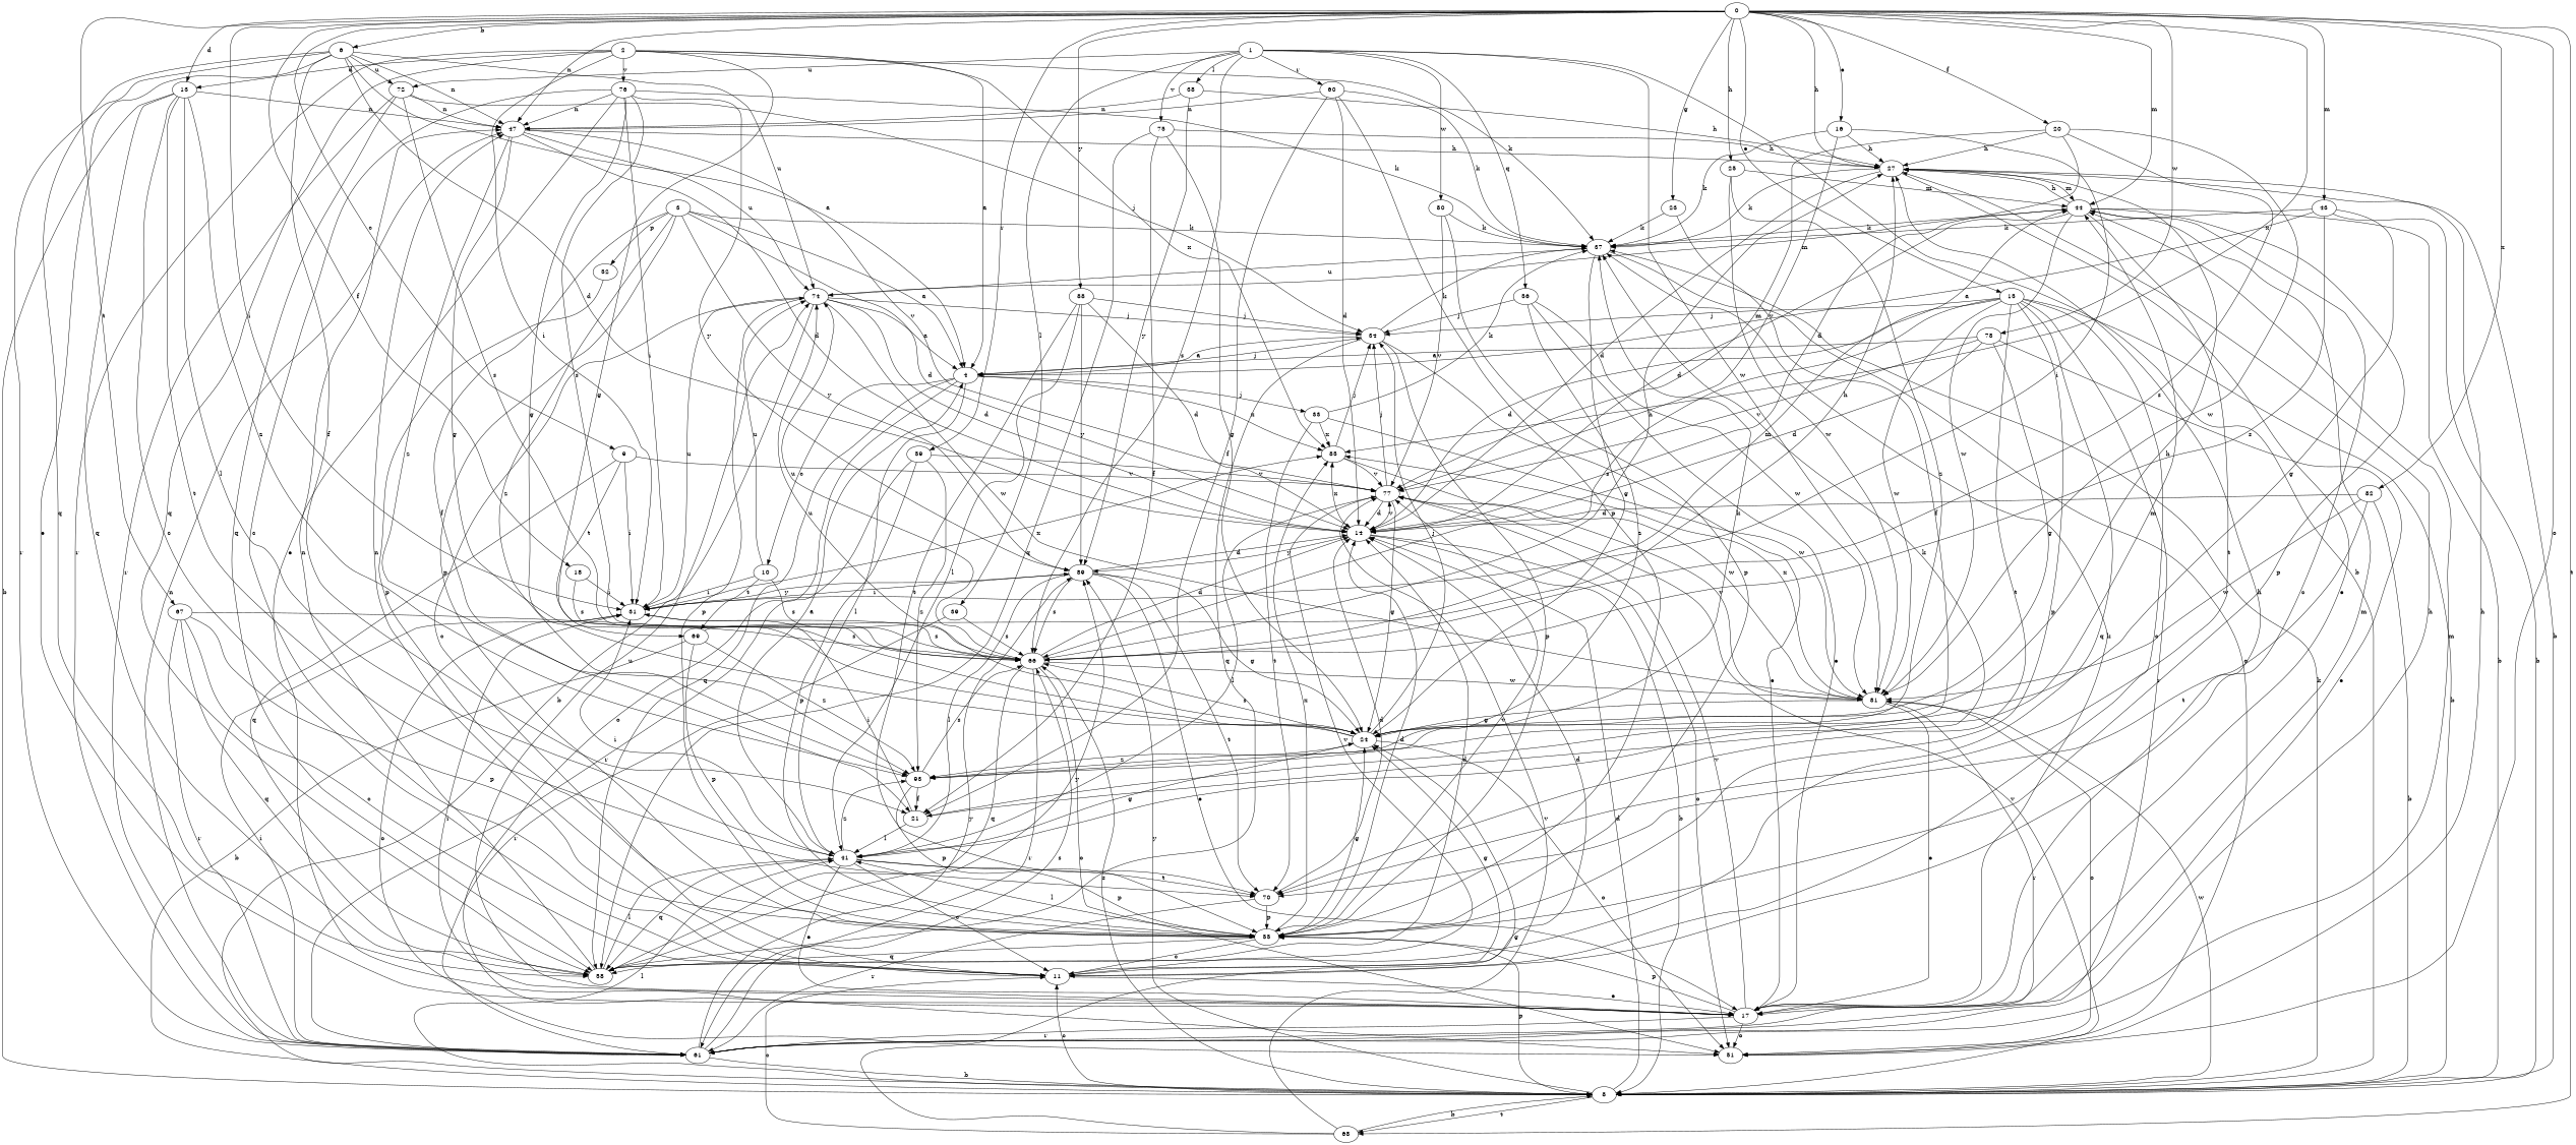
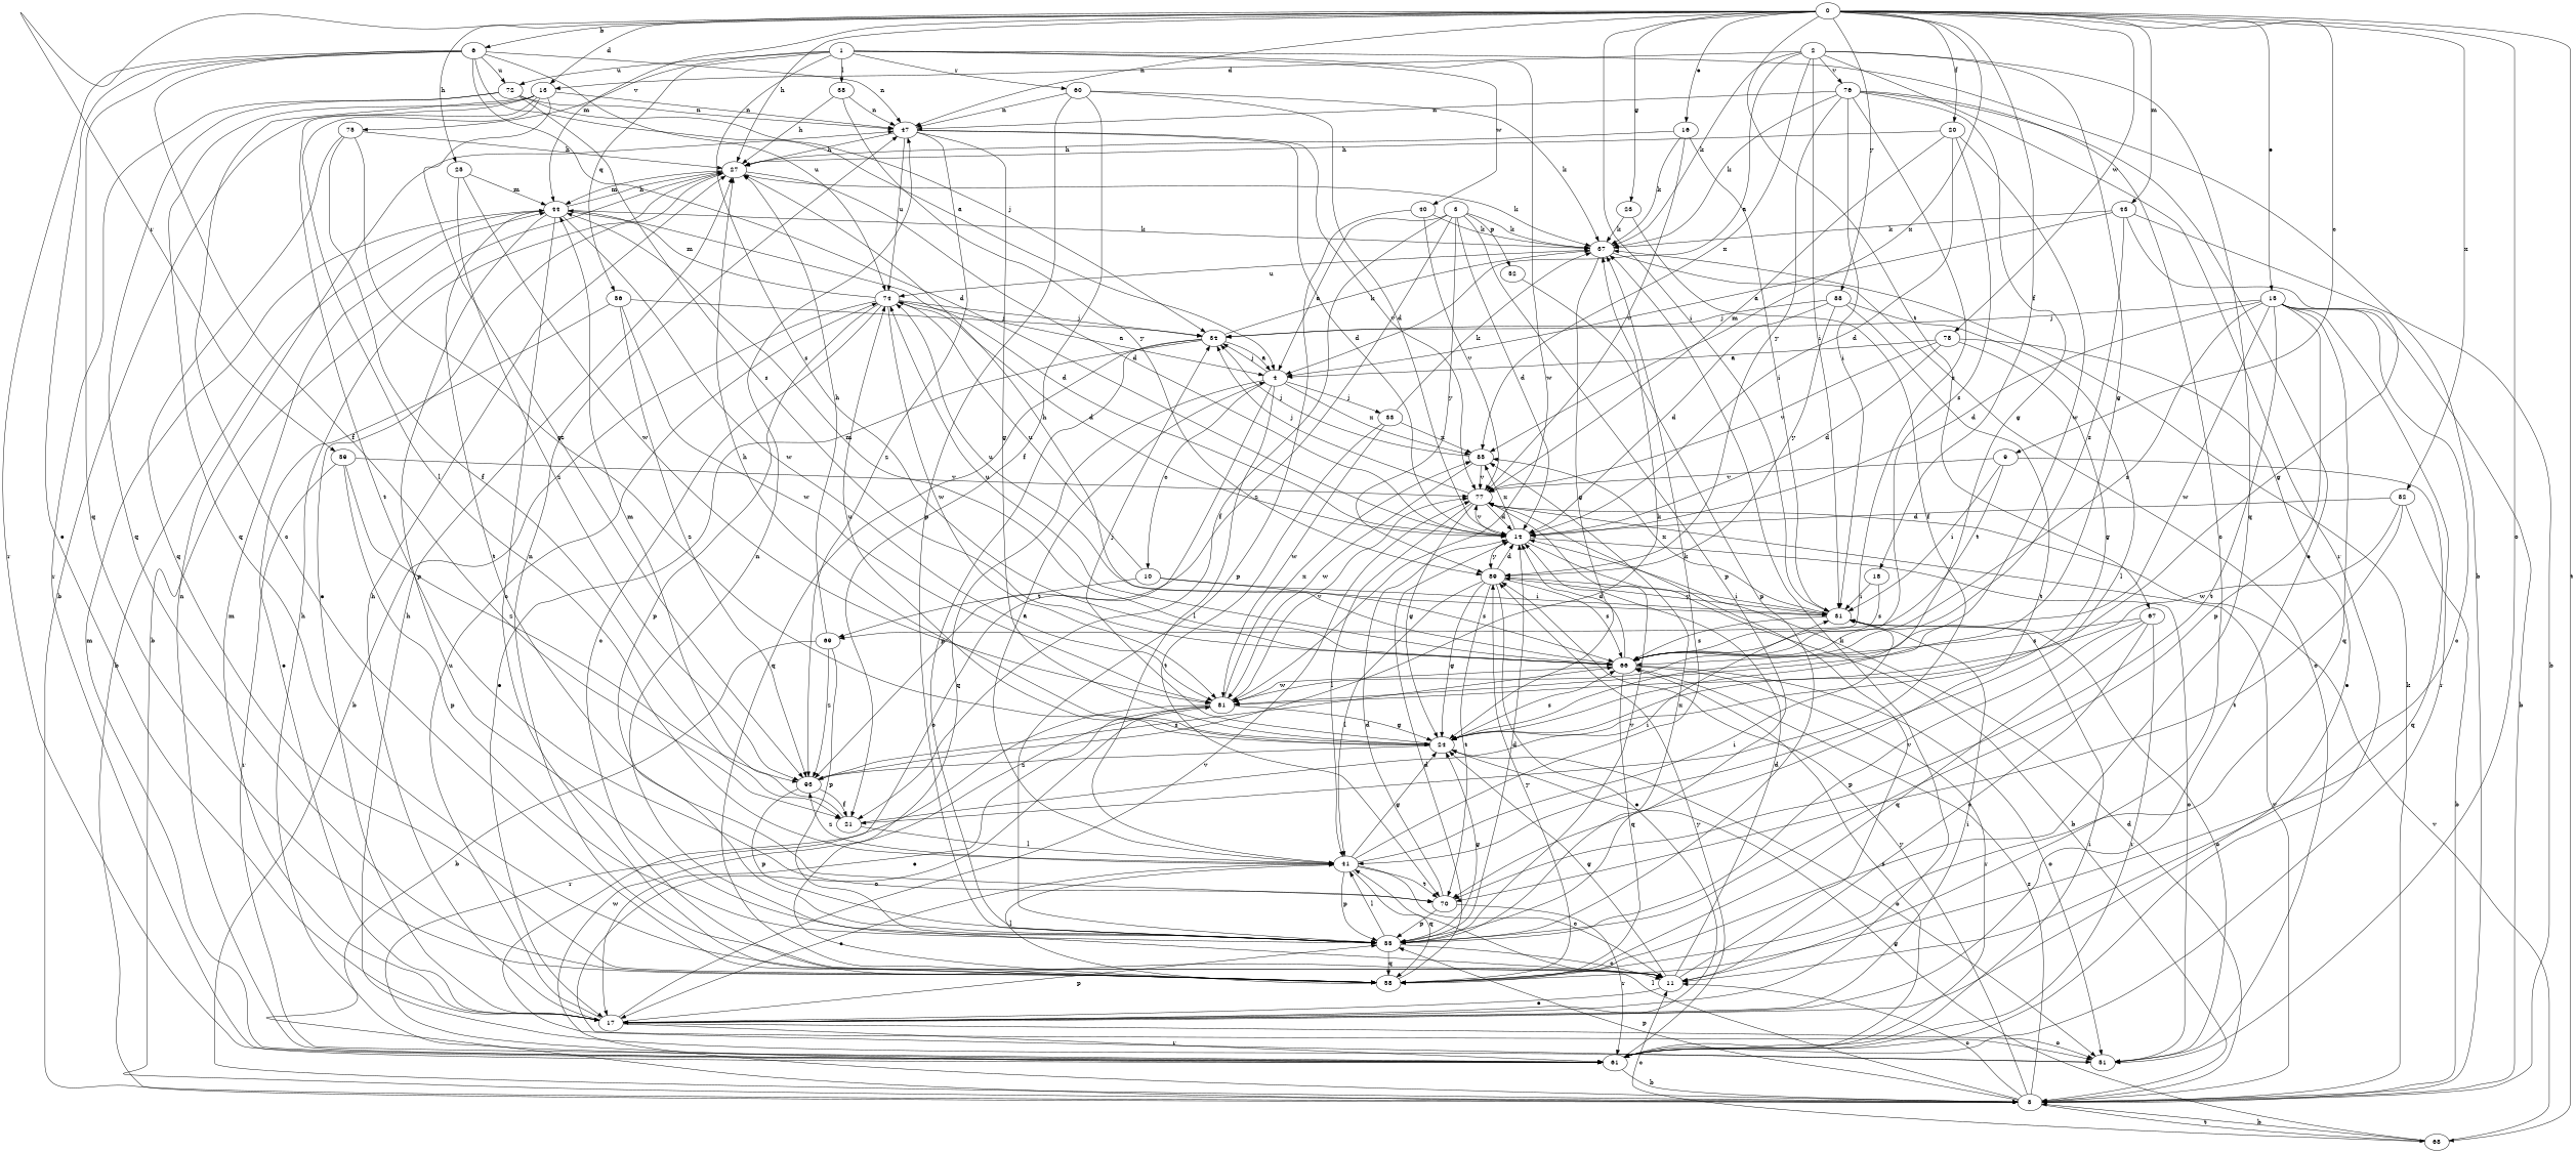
  strict digraph {
    0
    6
    9
    13
    15
    16
    18
    20
    23
    25
    27
    31
    43
    44
    47
    51
    59
    67
    68
    78
    82
    85
    88
    72
    4
    58
    61
    14
    21
    17
    74
    77
    69
    8
    93
    41
    11
    70
    66
    81
    55
    34
    37
    89
    24
    1
    38
-   39
    56
    60
    75
-   80
+   80 [label=40]
    2
    76
    10
    33
    3
    52
    0 -> 6 [label=b]
    0 -> 9 [label=c]
    0 -> 13 [label=d]
    0 -> 15 [label=e]
    0 -> 16 [label=e]
    0 -> 18 [label=f]
    0 -> 20 [label=f]
    0 -> 23 [label=g]
    0 -> 25 [label=h]
    0 -> 27 [label=h]
    0 -> 31 [label=i]
    0 -> 43 [label=m]
    0 -> 44 [label=m]
    0 -> 47 [label=n]
    0 -> 51 [label=o]
    0 -> 59 [label=r]
    0 -> 67 [label=t]
    0 -> 68 [label=t]
    0 -> 78 [label=w]
    0 -> 82 [label=x]
    0 -> 85 [label=x]
    0 -> 88 [label=y]
    6 -> 47 [label=n]
    6 -> 72 [label=u]
    6 -> 4 [label=a]
    6 -> 58 [label=q]
    6 -> 61 [label=r]
    6 -> 14 [label=d]
    6 -> 21 [label=f]
    6 -> 17 [label=e]
    6 -> 74 [label=u]
    9 -> 31 [label=i]
    9 -> 58 [label=q]
    9 -> 77 [label=v]
    9 -> 69 [label=t]
    13 -> 47 [label=n]
    13 -> 58 [label=q]
    13 -> 8 [label=b]
    13 -> 93 [label=z]
    13 -> 41 [label=l]
    13 -> 11 [label=c]
    13 -> 70 [label=t]
    15 -> 58 [label=q]
    15 -> 61 [label=r]
    15 -> 14 [label=d]
    15 -> 8 [label=b]
    15 -> 11 [label=c]
    15 -> 70 [label=t]
    15 -> 66 [label=s]
    15 -> 81 [label=w]
    15 -> 55 [label=p]
    15 -> 34 [label=j]
    16 -> 27 [label=h]
    16 -> 31 [label=i]
    16 -> 77 [label=v]
    16 -> 37 [label=k]
    18 -> 31 [label=i]
    18 -> 66 [label=s]
    20 -> 27 [label=h]
    20 -> 14 [label=d]
    20 -> 77 [label=m]
    20 -> 66 [label=s]
    20 -> 81 [label=w]
    23 -> 21 [label=f]
    23 -> 37 [label=k]
    25 -> 44 [label=m]
    25 -> 93 [label=z]
    25 -> 81 [label=w]
    27 -> 44 [label=m]
    27 -> 14 [label=d]
    27 -> 17 [label=e]
    27 -> 8 [label=b]
    27 -> 37 [label=k]
    31 -> 51 [label=o]
    31 -> 85 [label=x]
    31 -> 74 [label=u]
    31 -> 66 [label=s]
    31 -> 89 [label=y]
    43 -> 4 [label=a]
    43 -> 8 [label=b]
    43 -> 66 [label=s]
    43 -> 37 [label=k]
    43 -> 24 [label=g]
    44 -> 27 [label=h]
    44 -> 14 [label=d]
    44 -> 8 [label=b]
    44 -> 11 [label=c]
    44 -> 70 [label=t]
    44 -> 81 [label=w]
    44 -> 55 [label=p]
    44 -> 37 [label=k]
    47 -> 27 [label=h]
    47 -> 14 [label=d]
    47 -> 74 [label=u]
    47 -> 77 [label=v]
    47 -> 93 [label=z]
    47 -> 24 [label=g]
    51 -> 27 [label=h]
    59 -> 61 [label=r]
    59 -> 77 [label=v]
    59 -> 93 [label=z]
    59 -> 55 [label=p]
    67 -> 58 [label=q]
    67 -> 61 [label=r]
    67 -> 11 [label=c]
    67 -> 66 [label=s]
    67 -> 55 [label=p]
    68 -> 77 [label=v]
    68 -> 8 [label=b]
    68 -> 11 [label=c]
    68 -> 24 [label=g]
    78 -> 4 [label=a]
    78 -> 14 [label=d]
    78 -> 17 [label=e]
    78 -> 77 [label=v]
    78 -> 24 [label=g]
    82 -> 14 [label=d]
    82 -> 8 [label=b]
    82 -> 70 [label=t]
    82 -> 81 [label=w]
    85 -> 77 [label=v]
    85 -> 81 [label=w]
    85 -> 34 [label=j]
    88 -> 14 [label=d]
    88 -> 41 [label=l]
    88 -> 70 [label=t]
    88 -> 34 [label=j]
    88 -> 89 [label=y]
    72 -> 47 [label=n]
    72 -> 58 [label=q]
    72 -> 61 [label=r]
    72 -> 66 [label=s]
    72 -> 34 [label=j]
    4 -> 51 [label=o]
    4 -> 85 [label=x]
    4 -> 58 [label=q]
    4 -> 41 [label=l]
    4 -> 34 [label=j]
    4 -> 10 [label=c]
    4 -> 33 [label=j]
    58 -> 47 [label=n]
    58 -> 14 [label=d]
    58 -> 41 [label=l]
    58 -> 89 [label=y]
    61 -> 27 [label=h]
    61 -> 31 [label=i]
    61 -> 44 [label=m]
    61 -> 47 [label=n]
    61 -> 8 [label=b]
    61 -> 66 [label=s]
    61 -> 89 [label=y]
    14 -> 51 [label=o]
    14 -> 85 [label=x]
    14 -> 77 [label=v]
    14 -> 8 [label=b]
    14 -> 89 [label=y]
    21 -> 31 [label=i]
    21 -> 44 [label=m]
    21 -> 41 [label=l]
    17 -> 27 [label=h]
    17 -> 31 [label=i]
    17 -> 44 [label=m]
    17 -> 51 [label=o]
    17 -> 61 [label=r]
    17 -> 74 [label=u]
    17 -> 77 [label=v]
    17 -> 55 [label=p]
    17 -> 37 [label=k]
    74 -> 44 [label=m]
    74 -> 4 [label=a]
    74 -> 14 [label=d]
    74 -> 8 [label=b]
    74 -> 11 [label=c]
    74 -> 81 [label=w]
    74 -> 55 [label=p]
    74 -> 34 [label=j]
    77 -> 14 [label=d]
    77 -> 41 [label=l]
    77 -> 34 [label=j]
    77 -> 24 [label=g]
    69 -> 27 [label=h]
    69 -> 8 [label=b]
    69 -> 93 [label=z]
    69 -> 55 [label=p]
    8 -> 68 [label=t]
    8 -> 14 [label=d]
    8 -> 77 [label=v]
    8 -> 41 [label=l]
    8 -> 11 [label=c]
    8 -> 66 [label=s]
    8 -> 81 [label=w]
    8 -> 55 [label=p]
    8 -> 37 [label=k]
    8 -> 89 [label=y]
    93 -> 21 [label=f]
    93 -> 66 [label=s]
    93 -> 55 [label=p]
    93 -> 37 [label=k]
    41 -> 31 [label=i]
    41 -> 4 [label=a]
    41 -> 58 [label=q]
    41 -> 17 [label=e]
    41 -> 93 [label=z]
    41 -> 11 [label=c]
    41 -> 70 [label=t]
    41 -> 55 [label=p]
    41 -> 37 [label=k]
    41 -> 24 [label=g]
    11 -> 47 [label=n]
    11 -> 14 [label=d]
    11 -> 17 [label=e]
    11 -> 77 [label=v]
    11 -> 24 [label=g]
    70 -> 61 [label=r]
    70 -> 14 [label=d]
    70 -> 55 [label=p]
    66 -> 27 [label=h]
    66 -> 44 [label=m]
    66 -> 51 [label=o]
    66 -> 58 [label=q]
    66 -> 61 [label=r]
    66 -> 14 [label=d]
    66 -> 74 [label=u]
    66 -> 81 [label=w]
    81 -> 51 [label=o]
    81 -> 85 [label=x]
    81 -> 61 [label=r]
    81 -> 17 [label=e]
    81 -> 77 [label=v]
    81 -> 24 [label=g]
    55 -> 85 [label=x]
    55 -> 58 [label=q]
    55 -> 14 [label=d]
    55 -> 77 [label=v]
    55 -> 41 [label=l]
    55 -> 11 [label=c]
    55 -> 24 [label=g]
    34 -> 4 [label=a]
    34 -> 58 [label=q]
    34 -> 17 [label=e]
    34 -> 55 [label=p]
    34 -> 37 [label=k]
    37 -> 51 [label=o]
    37 -> 74 [label=u]
    37 -> 24 [label=g]
    89 -> 31 [label=i]
    89 -> 14 [label=d]
    89 -> 17 [label=e]
    89 -> 41 [label=l]
    89 -> 70 [label=t]
    89 -> 66 [label=s]
    89 -> 24 [label=g]
    24 -> 27 [label=h]
    24 -> 51 [label=o]
    24 -> 74 [label=u]
    24 -> 93 [label=z]
    24 -> 66 [label=s]
    24 -> 34 [label=j]
    1 -> 72 [label=u]
    1 -> 8 [label=b]
    1 -> 66 [label=s]
    1 -> 81 [label=w]
    1 -> 38 [label=l]
-   1 -> 39 [label=l]
    1 -> 56 [label=q]
    1 -> 60 [label=r]
    1 -> 75 [label=v]
    1 -> 80 [label=w]
    38 -> 27 [label=h]
    38 -> 47 [label=n]
    38 -> 89 [label=y]
-   39 -> 61 [label=r]
-   39 -> 66 [label=s]
    56 -> 17 [label=e]
    56 -> 93 [label=z]
    56 -> 81 [label=w]
    56 -> 34 [label=j]
    60 -> 47 [label=n]
    60 -> 14 [label=d]
    60 -> 21 [label=f]
    60 -> 55 [label=p]
    60 -> 37 [label=k]
    75 -> 27 [label=h]
    75 -> 58 [label=q]
    75 -> 21 [label=f]
    75 -> 24 [label=g]
    80 -> 77 [label=v]
    80 -> 55 [label=p]
    80 -> 37 [label=k]
    2 -> 13 [label=d]
    2 -> 31 [label=i]
    2 -> 85 [label=x]
    2 -> 4 [label=a]
    2 -> 58 [label=q]
    2 -> 61 [label=r]
    2 -> 37 [label=k]
    2 -> 24 [label=g]
    2 -> 76 [label=v]
    76 -> 31 [label=i]
    76 -> 47 [label=n]
    76 -> 17 [label=e]
    76 -> 11 [label=c]
    76 -> 66 [label=s]
    76 -> 37 [label=k]
    76 -> 89 [label=y]
    76 -> 24 [label=g]
    10 -> 31 [label=i]
    10 -> 74 [label=u]
    10 -> 69 [label=t]
    10 -> 66 [label=s]
    33 -> 85 [label=x]
    33 -> 70 [label=t]
    33 -> 81 [label=w]
    33 -> 37 [label=k]
    3 -> 4 [label=a]
    3 -> 14 [label=d]
    3 -> 21 [label=f]
    3 -> 93 [label=z]
    3 -> 55 [label=p]
    3 -> 37 [label=k]
    3 -> 89 [label=y]
    3 -> 52 [label=p]
    52 -> 55 [label=p]
  }
